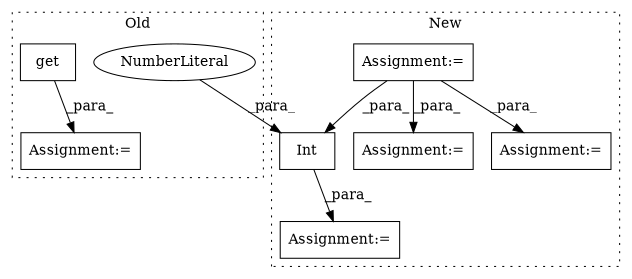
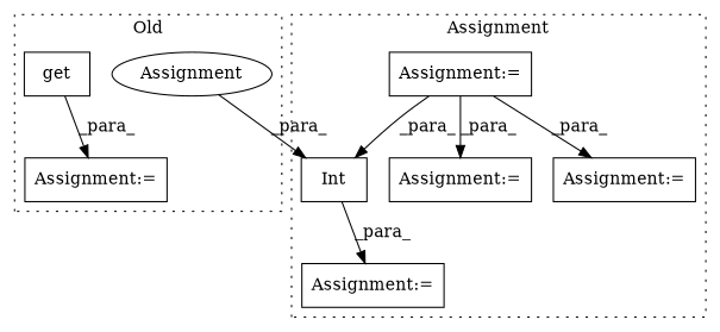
  digraph {
    node [a=7 l=1 shape=box]
    n1 [a=32 l="4,1" label=get s="389,407"]
    n2 [label="Assignment:=" s=376]
-   n3 [a=34 label=NumberLiteral s=406 shape=ellipse]
+   n3 [a=34 label=Assignment s=406 shape=ellipse]
    n4 [a=32 l="4,1" label=Int s="1259,1271"]
    n5 [label="Assignment:=" s=1258]
    n6 [l=5 label="Assignment:=" s=1142]
    n7 [label="Assignment:=" s=1293]
    n8 [label="Assignment:=" s=1335]
    subgraph cluster_1 {
      label=Old
      style=dotted
      n1
      n2
      n3
    }
    subgraph cluster_2 {
-     label=New
+     label=Assignment
      style=dotted
      n4
      n5
      n6
      n7
      n8
    }
    n1 -> n2 [label=_para_]
    n3 -> n4 [label=_para_]
    n4 -> n5 [label=_para_]
    n6 -> n4 [label=_para_]
    n6 -> n7 [label=_para_]
    n6 -> n8 [label=_para_]
  }
